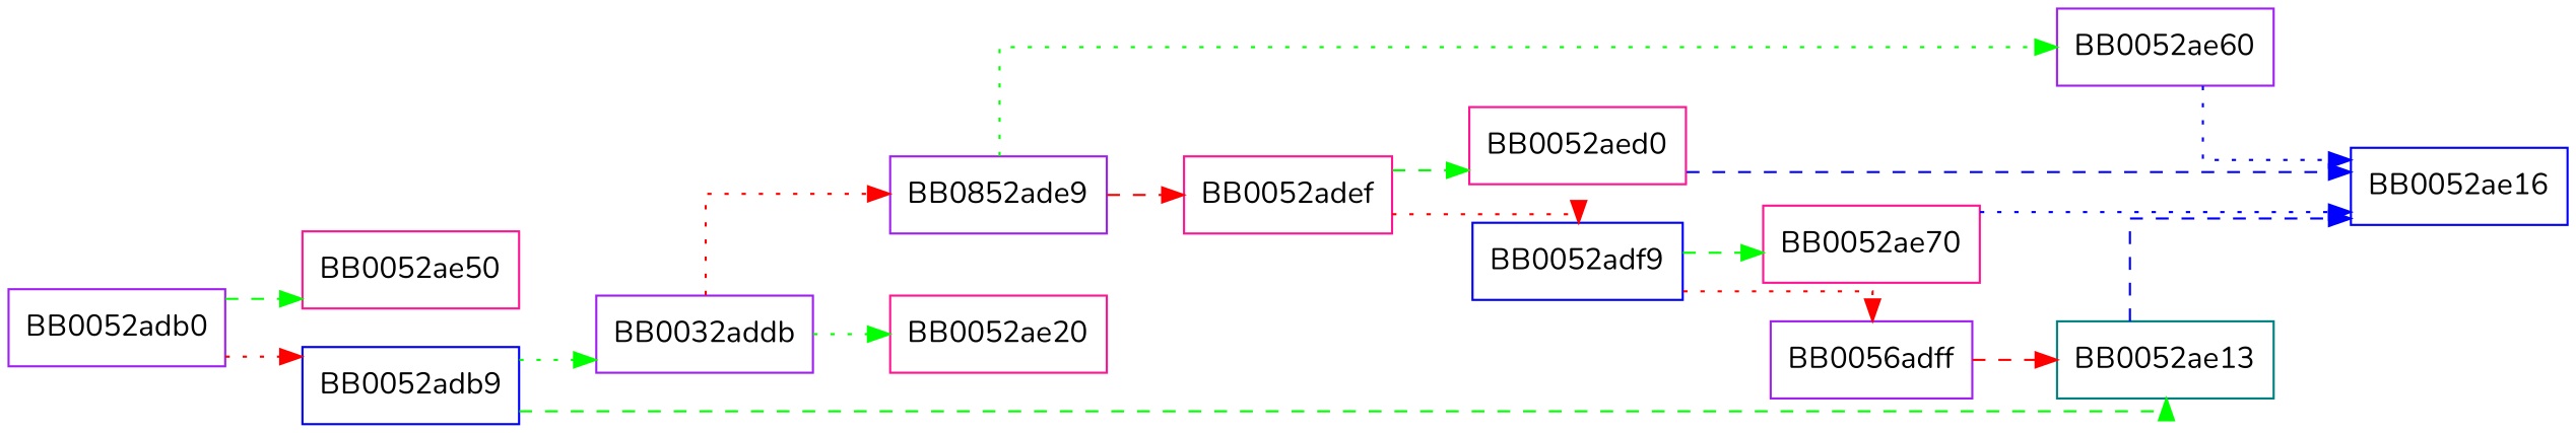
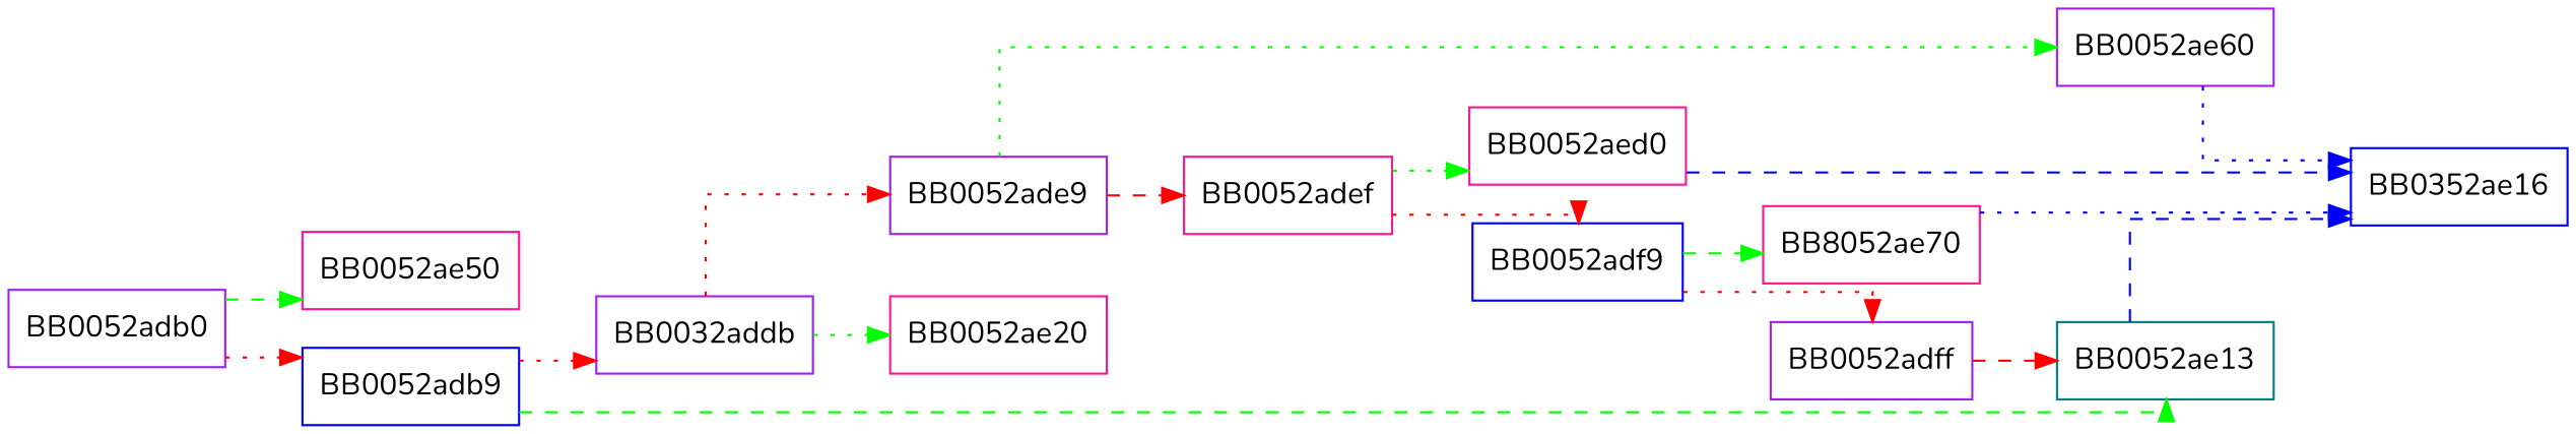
  digraph {
    fontname=Nunito
    rankdir=LR
    splines=ortho
    node [color=purple fontname=Nunito shape=box]
    edge [color=red fontname=Nunito style=dotted]
    BB0052adb0
    BB0052ae50 [color=deeppink]
    BB0052adb9 [color=blue]
    BB0052ae13 [color=teal]
    n5 [label=BB0032addb]
-   BB0052ae16 [color=blue]
+   BB0052ae16 [color=blue label=BB0352ae16]
    BB0052ae20 [color=deeppink]
-   BB0052ade9 [label=BB0852ade9]
+   BB0052ade9
    BB0052ae60
    BB0052adef [color=deeppink]
    BB0052aed0 [color=deeppink]
    BB0052adf9 [color=blue]
-   BB0052ae70 [color=deeppink]
-   BB0052adff [label=BB0056adff]
+   BB0052ae70 [color=deeppink label=BB8052ae70]
+   BB0052adff
    BB0052adb0 -> BB0052ae50 [color=green style=dashed]
    BB0052adb0 -> BB0052adb9
    BB0052adb9 -> BB0052ae13 [color=green style=dashed]
-   BB0052adb9 -> n5 [color=green]
+   BB0052adb9 -> n5
    BB0052ae13 -> BB0052ae16 [color=blue style=dashed]
    n5 -> BB0052ae20 [color=green]
    n5 -> BB0052ade9
    BB0052ade9 -> BB0052ae60 [color=green]
    BB0052ade9 -> BB0052adef [style=dashed]
    BB0052ae60 -> BB0052ae16 [color=blue]
-   BB0052adef -> BB0052aed0 [color=green style=dashed]
+   BB0052adef -> BB0052aed0 [color=green]
    BB0052adef -> BB0052adf9
    BB0052aed0 -> BB0052ae16 [color=blue style=dashed]
    BB0052adf9 -> BB0052ae70 [color=green style=dashed]
    BB0052adf9 -> BB0052adff
    BB0052ae70 -> BB0052ae16 [color=blue]
    BB0052adff -> BB0052ae13 [style=dashed]
  }
